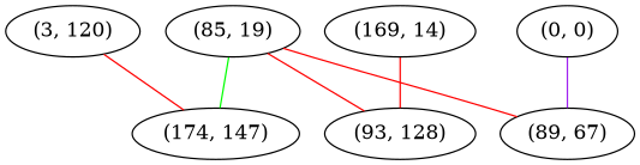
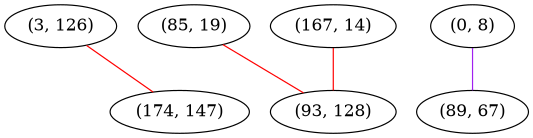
  graph {
    edge [color=red weight=1]
-   "(3, 120)"
+   "(3, 120)" [label="(3, 126)"]
    "(174, 147)"
-   "(169, 14)"
+   "(169, 14)" [label="(167, 14)"]
    "(93, 128)"
    n5 [label="(85, 19)"]
    "(89, 67)"
-   "(0, 0)"
+   "(0, 0)" [label="(0, 8)"]
    "(3, 120)" -- "(174, 147)"
    "(169, 14)" -- "(93, 128)" [weight=2]
-   n5 -- "(174, 147)" [color=green weight=2]
    n5 -- "(93, 128)"
-   n5 -- "(89, 67)"
    "(0, 0)" -- "(89, 67)" [color=purple weight=4]
  }
